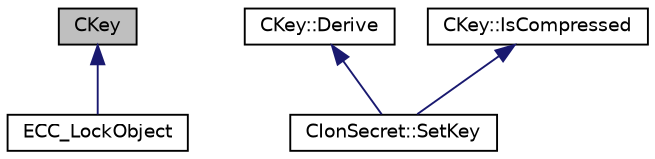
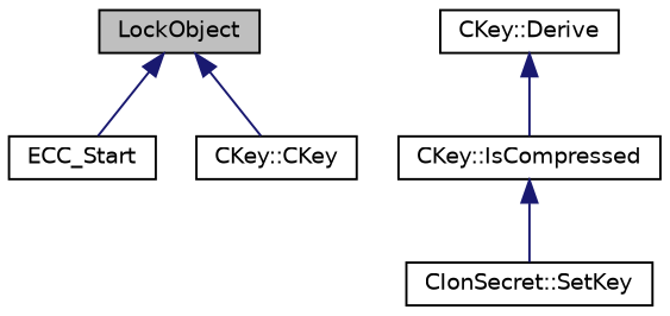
  digraph {
    rankdir=TB
    node [color=black fillcolor=white fontname=Helvetica fontsize=10 shape=record style=filled]
    edge [color=midnightblue dir=back fontname=Helvetica fontsize=10 labelfontname=Helvetica labelfontsize=10 style=solid]
-   n1 [fillcolor=grey75 fontcolor=black height=0.2 label=CKey width=0.4]
-   n2 [height=0.2 label=ECC_LockObject width=0.4]
+   n1 [fillcolor=grey75 fontcolor=black height=0.2 label=LockObject width=0.4]
+   n2 [height=0.2 label=ECC_Start width=0.4]
+   n3 [height=0.2 label="CKey::CKey" width=0.4]
    n4 [height=0.2 label="CKey::Derive" width=0.4]
    n5 [height=0.2 label="CKey::IsCompressed" width=0.4]
    n6 [height=0.2 label="CIonSecret::SetKey" width=0.4]
    n1 -> n2
-   n4 -> n6
+   n1 -> n3
+   n4 -> n5
    n5 -> n6
  }
